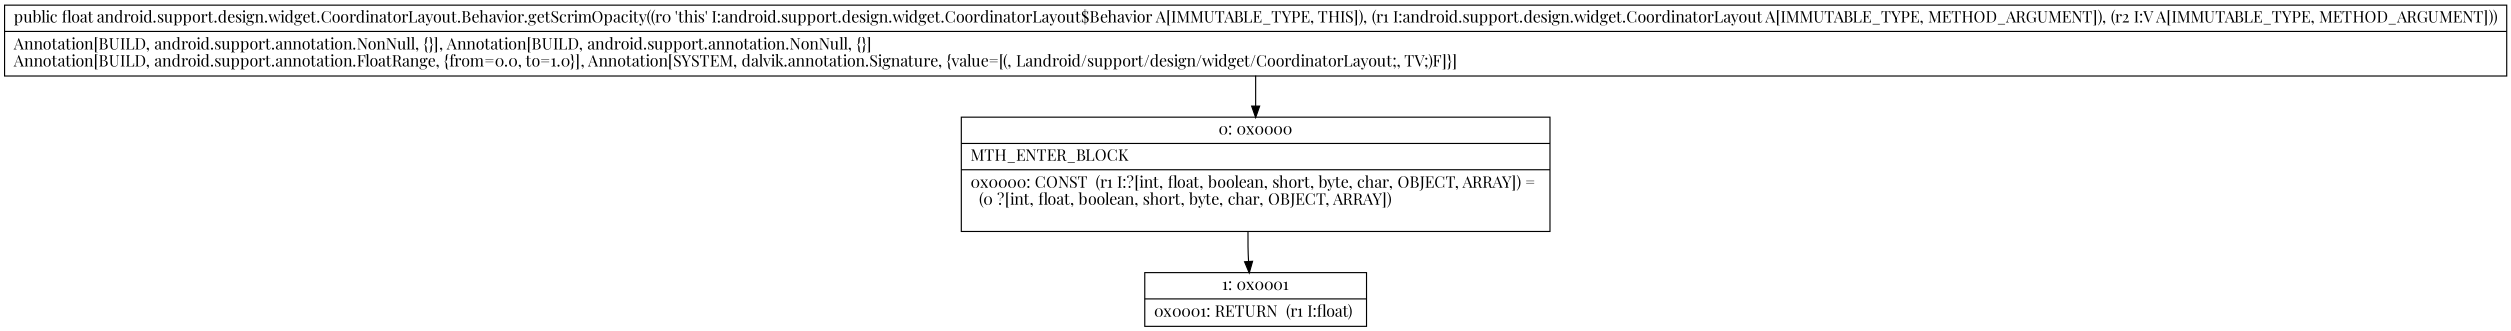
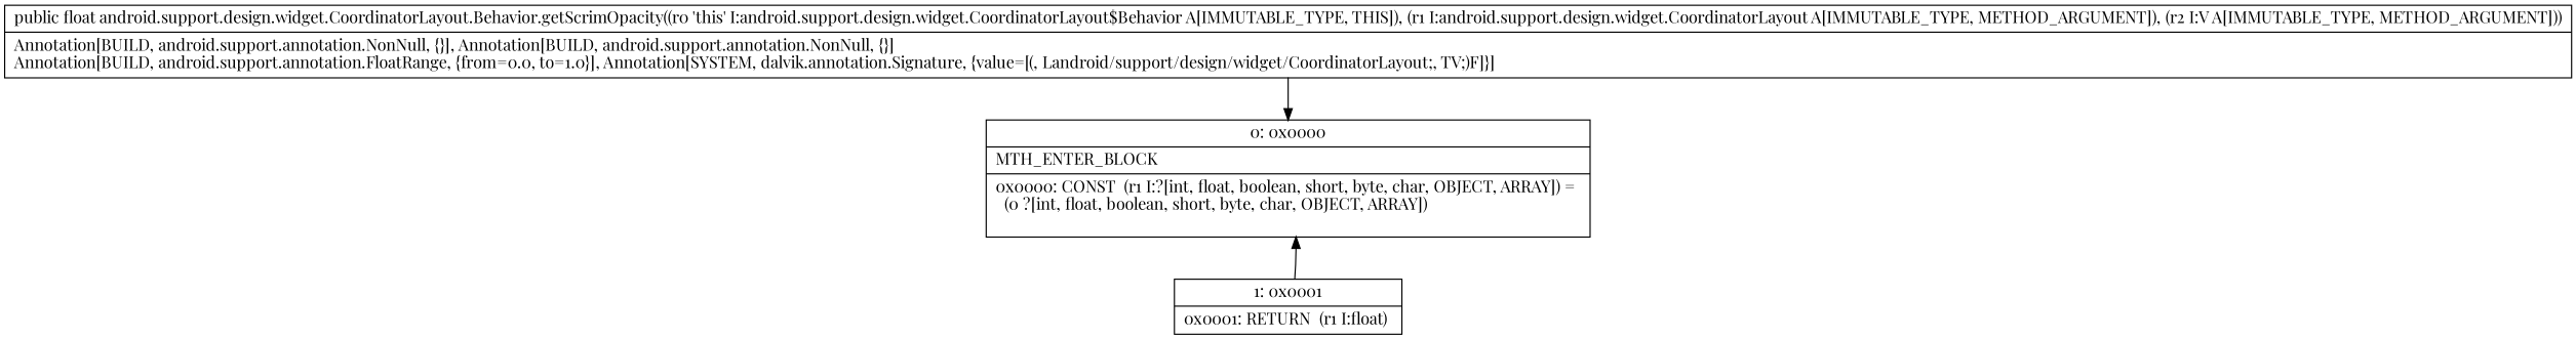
  digraph {
    fontname="Playfair Display"
    node [shape=record fontname="Playfair Display"]
    edge [fontname="Playfair Display"]
    n1 [label="{0\:\ 0x0000|MTH_ENTER_BLOCK\l|0x0000: CONST  (r1 I:?[int, float, boolean, short, byte, char, OBJECT, ARRAY]) = \l  (0 ?[int, float, boolean, short, byte, char, OBJECT, ARRAY])\l \l}"]
    n2 [label="{1\:\ 0x0001|0x0001: RETURN  (r1 I:float) \l}"]
    n3 [label="{public float android.support.design.widget.CoordinatorLayout.Behavior.getScrimOpacity((r0 'this' I:android.support.design.widget.CoordinatorLayout$Behavior A[IMMUTABLE_TYPE, THIS]), (r1 I:android.support.design.widget.CoordinatorLayout A[IMMUTABLE_TYPE, METHOD_ARGUMENT]), (r2 I:V A[IMMUTABLE_TYPE, METHOD_ARGUMENT]))  | Annotation[BUILD, android.support.annotation.NonNull, \{\}], Annotation[BUILD, android.support.annotation.NonNull, \{\}]\lAnnotation[BUILD, android.support.annotation.FloatRange, \{from=0.0, to=1.0\}], Annotation[SYSTEM, dalvik.annotation.Signature, \{value=[(, Landroid\/support\/design\/widget\/CoordinatorLayout;, TV;)F]\}]\l}"]
-   n1 -> n2
+   n2 -> n1
    n3 -> n1
  }
